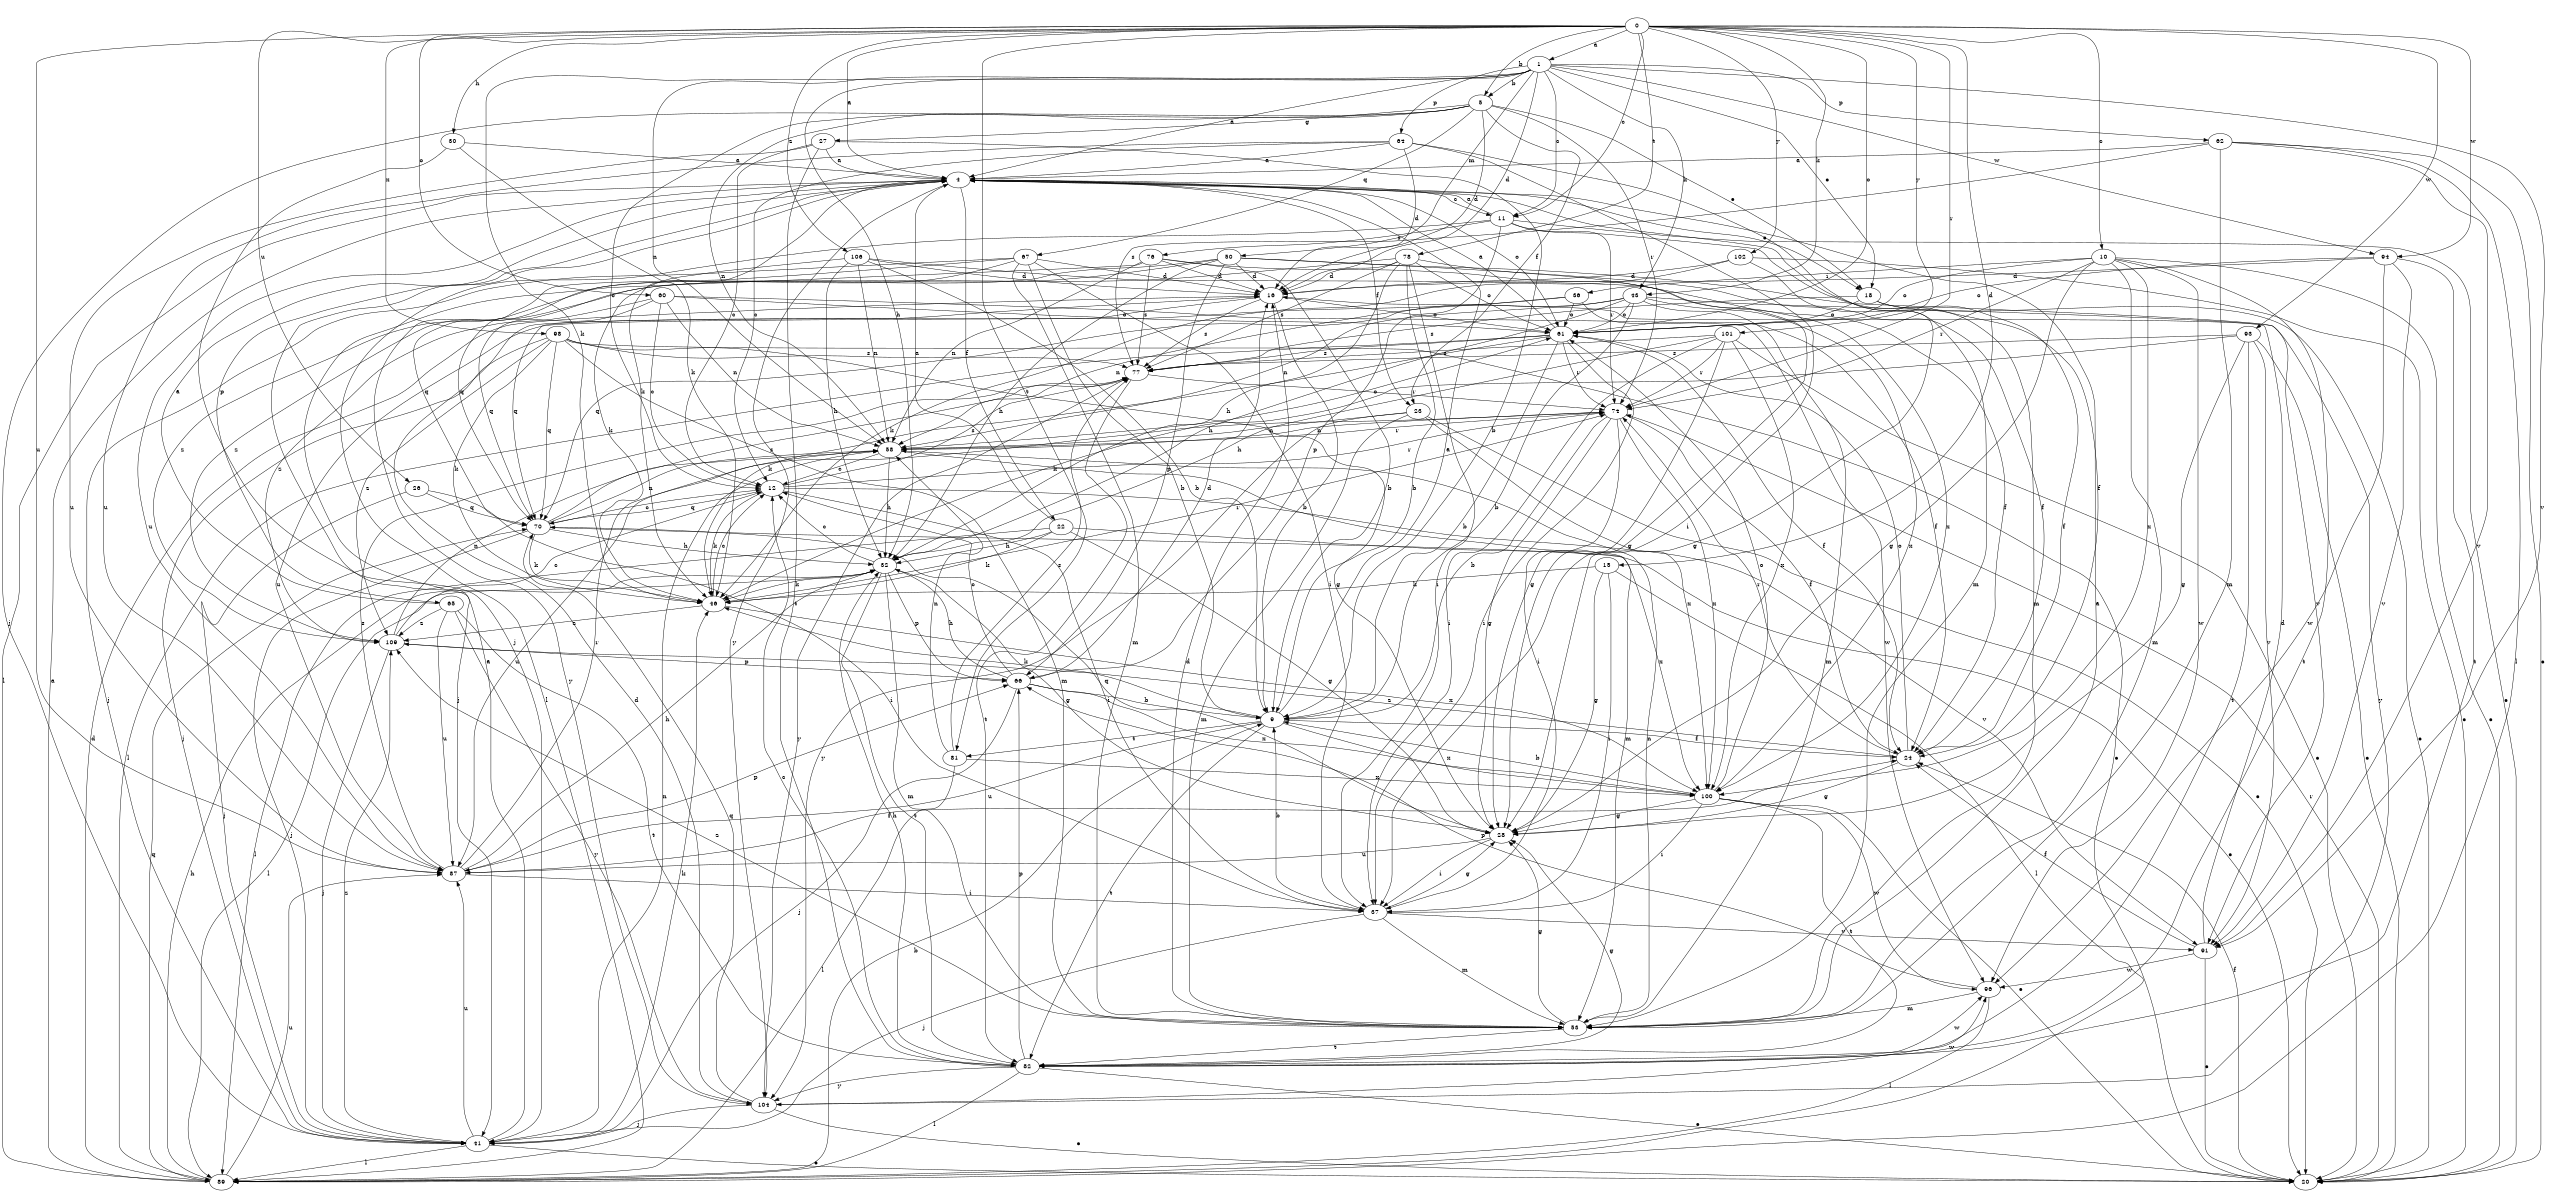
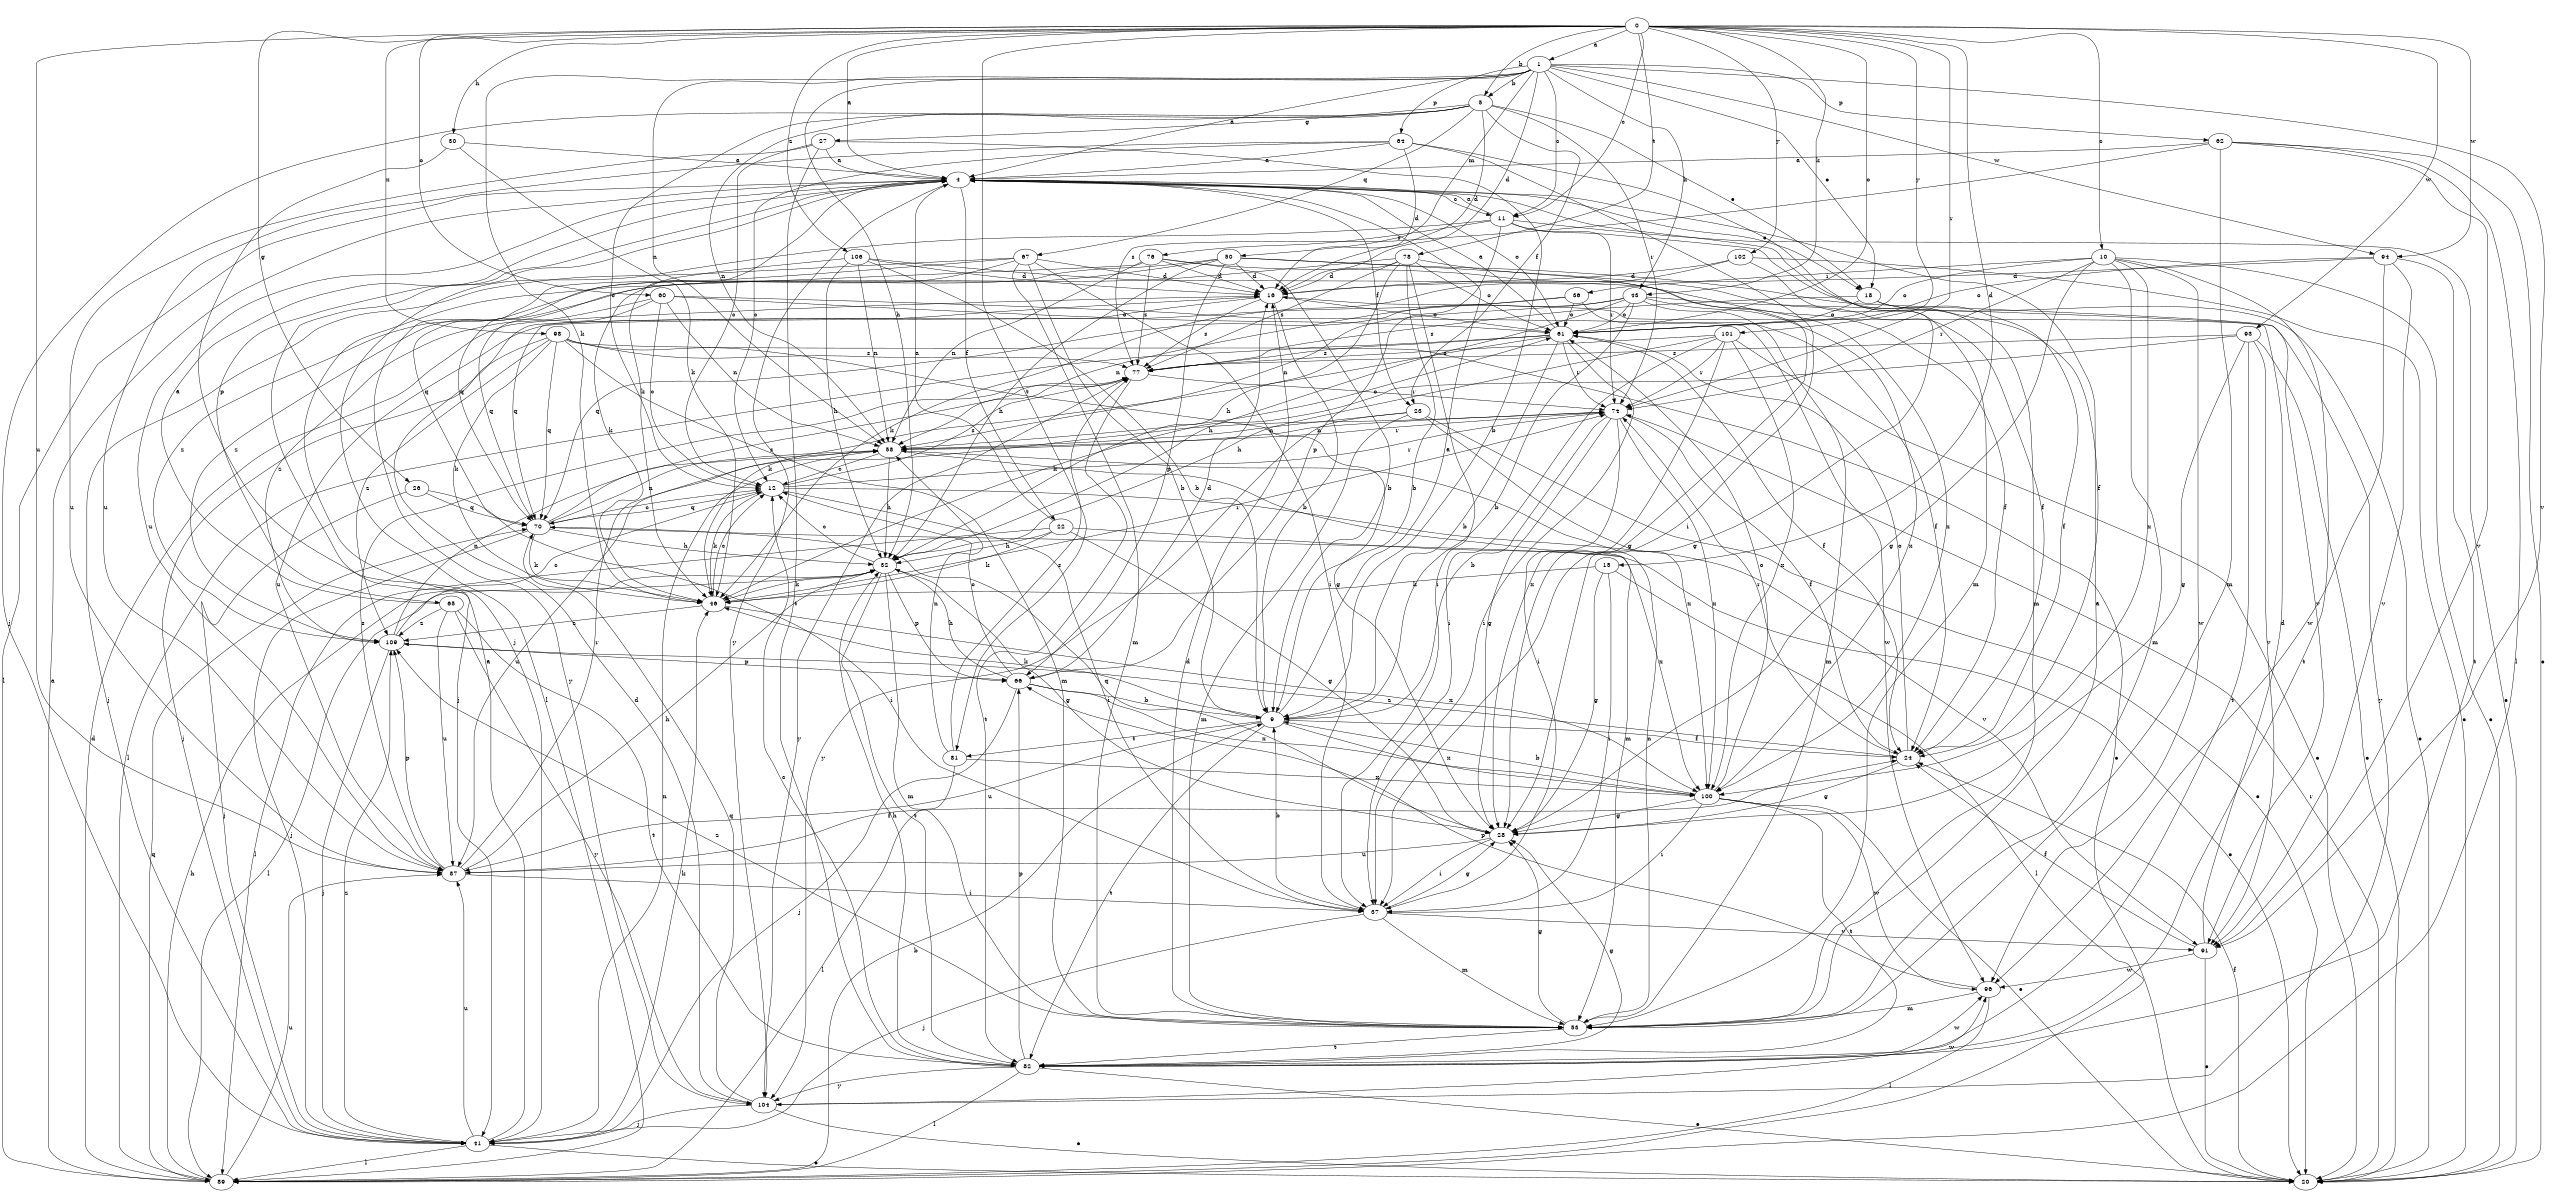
  strict digraph {
    fontname="DejaVu Serif"
    node [fontname="DejaVu Serif"]
    edge [fontname="DejaVu Serif"]
    0
    1
    4
    5
    10
    11
    15
    26
    30
    43
    60
    61
    74
    78
    81
    87
    93
    94
    98
    101
    102
    106
    16
    18
    32
    46
    50
    58
    62
    64
    91
    22
    23
    n34 [label=89]
    53
    65
    104
    12
    27
    41
    67
    82
    100
    20
    28
    36
    96
    24
    66
    76
    37
    70
    9
    109
    77
    0 -> 1 [label=a]
    0 -> 4 [label=a]
    0 -> 5 [label=b]
    0 -> 10 [label=c]
    0 -> 11 [label=c]
    0 -> 15 [label=d]
-   0 -> 26 [label=u]
+   0 -> 26 [label=g]
    0 -> 30 [label=h]
    0 -> 43 [label=k]
    0 -> 60 [label=o]
    0 -> 61 [label=o]
    0 -> 74 [label=r]
    0 -> 78 [label=t]
    0 -> 81 [label=t]
    0 -> 87 [label=u]
    0 -> 93 [label=w]
    0 -> 94 [label=w]
    0 -> 98 [label=x]
    0 -> 101 [label=y]
    0 -> 102 [label=y]
    0 -> 106 [label=z]
    1 -> 4 [label=a]
    1 -> 5 [label=b]
    1 -> 11 [label=c]
    1 -> 43 [label=k]
    1 -> 94 [label=w]
    1 -> 16 [label=d]
    1 -> 18 [label=e]
    1 -> 32 [label=h]
    1 -> 46 [label=k]
    1 -> 50 [label=m]
    1 -> 58 [label=n]
    1 -> 62 [label=p]
    1 -> 64 [label=p]
    1 -> 91 [label=v]
    4 -> 11 [label=c]
    4 -> 61 [label=o]
    4 -> 87 [label=u]
    4 -> 18 [label=e]
    4 -> 46 [label=k]
    4 -> 22 [label=f]
    4 -> 23 [label=f]
    4 -> n34 [label=l]
    4 -> 53 [label=m]
    4 -> 65 [label=p]
    4 -> 104 [label=y]
    5 -> 74 [label=r]
    5 -> 16 [label=d]
    5 -> 18 [label=e]
    5 -> 58 [label=n]
    5 -> 23 [label=f]
    5 -> 12 [label=c]
    5 -> 27 [label=g]
    5 -> 41 [label=j]
    5 -> 67 [label=q]
    10 -> 61 [label=o]
    10 -> 74 [label=r]
    10 -> 53 [label=m]
    10 -> 82 [label=t]
    10 -> 100 [label=x]
    10 -> 20 [label=e]
    10 -> 28 [label=g]
    10 -> 36 [label=i]
    10 -> 96 [label=w]
    11 -> 4 [label=a]
    11 -> 74 [label=r]
    11 -> n34 [label=l]
    11 -> 20 [label=e]
    11 -> 24 [label=f]
    11 -> 66 [label=p]
    11 -> 76 [label=s]
    15 -> 46 [label=k]
    15 -> n34 [label=l]
    15 -> 28 [label=g]
    15 -> 37 [label=i]
    26 -> 41 [label=j]
    26 -> 37 [label=i]
    26 -> 70 [label=q]
    30 -> 4 [label=a]
    30 -> 46 [label=k]
    30 -> 41 [label=j]
    43 -> 61 [label=o]
    43 -> 32 [label=h]
    43 -> 58 [label=n]
    43 -> 53 [label=m]
    43 -> 104 [label=y]
    43 -> 100 [label=x]
    43 -> 70 [label=q]
    43 -> 9 [label=b]
    60 -> 61 [label=o]
    60 -> 58 [label=n]
    60 -> 12 [label=c]
    60 -> 96 [label=w]
    60 -> 70 [label=q]
    60 -> 109 [label=z]
    61 -> 4 [label=a]
    61 -> 74 [label=r]
    61 -> 46 [label=k]
    61 -> n34 [label=l]
    61 -> 24 [label=f]
    61 -> 37 [label=i]
    61 -> 9 [label=b]
    61 -> 77 [label=s]
    74 -> 58 [label=n]
    74 -> 100 [label=x]
    74 -> 28 [label=g]
    74 -> 24 [label=f]
    74 -> 37 [label=i]
    74 -> 9 [label=b]
    78 -> 61 [label=o]
    78 -> 16 [label=d]
    78 -> 32 [label=h]
    78 -> 28 [label=g]
    78 -> 37 [label=i]
    78 -> 9 [label=b]
    78 -> 109 [label=z]
    78 -> 77 [label=s]
    81 -> 58 [label=n]
    81 -> n34 [label=l]
    81 -> 100 [label=x]
    81 -> 77 [label=s]
    87 -> 74 [label=r]
    87 -> 32 [label=h]
    87 -> 24 [label=f]
-   87 -> 66 [label=p]
+   87 -> 109 [label=p]
    87 -> 37 [label=i]
    87 -> 77 [label=s]
    93 -> 46 [label=k]
    93 -> 91 [label=v]
    93 -> 82 [label=t]
    93 -> 20 [label=e]
    93 -> 28 [label=g]
    93 -> 77 [label=s]
    94 -> 61 [label=o]
    94 -> 16 [label=d]
    94 -> 91 [label=v]
    94 -> 82 [label=t]
    94 -> 96 [label=w]
    98 -> 46 [label=k]
    98 -> 53 [label=m]
    98 -> 41 [label=j]
    98 -> 20 [label=e]
    98 -> 28 [label=g]
    98 -> 70 [label=q]
    98 -> 109 [label=z]
    98 -> 77 [label=s]
    101 -> 74 [label=r]
    101 -> 32 [label=h]
    101 -> 100 [label=x]
    101 -> 20 [label=e]
-   101 -> 28 [label=g]
+   101 -> 28 [label=x]
    101 -> 37 [label=i]
    101 -> 77 [label=s]
    102 -> 16 [label=d]
    102 -> 46 [label=k]
    102 -> 20 [label=e]
    102 -> 28 [label=g]
    106 -> 16 [label=d]
    106 -> 32 [label=h]
    106 -> 46 [label=k]
    106 -> 58 [label=n]
    106 -> 24 [label=f]
    106 -> 9 [label=b]
    16 -> 61 [label=o]
    16 -> 70 [label=q]
    16 -> 9 [label=b]
    16 -> 77 [label=s]
    18 -> 61 [label=o]
    18 -> 20 [label=e]
    18 -> 24 [label=f]
    18 -> 77 [label=s]
    32 -> 46 [label=k]
    32 -> n34 [label=l]
    32 -> 53 [label=m]
    32 -> 12 [label=c]
    32 -> 82 [label=t]
    32 -> 28 [label=g]
    32 -> 66 [label=p]
    46 -> 74 [label=r]
    46 -> 12 [label=c]
    46 -> 100 [label=x]
    46 -> 109 [label=z]
    50 -> 16 [label=d]
    50 -> 32 [label=h]
    50 -> 91 [label=v]
    50 -> 24 [label=f]
    50 -> 66 [label=p]
    50 -> 70 [label=q]
    50 -> 109 [label=z]
    58 -> 61 [label=o]
    58 -> 74 [label=r]
    58 -> 87 [label=u]
    58 -> 32 [label=h]
    58 -> 53 [label=m]
    58 -> 12 [label=c]
    62 -> 4 [label=a]
    62 -> 91 [label=v]
    62 -> n34 [label=l]
    62 -> 53 [label=m]
    62 -> 20 [label=e]
    62 -> 77 [label=s]
    64 -> 4 [label=a]
    64 -> 87 [label=u]
    64 -> 16 [label=d]
    64 -> 53 [label=m]
    64 -> 12 [label=c]
    64 -> 37 [label=i]
    91 -> 16 [label=d]
    91 -> 20 [label=e]
    91 -> 96 [label=w]
    91 -> 24 [label=f]
    22 -> 4 [label=a]
    22 -> 32 [label=h]
    22 -> 46 [label=k]
    22 -> n34 [label=l]
    22 -> 100 [label=x]
    22 -> 28 [label=g]
    23 -> 58 [label=n]
    23 -> 53 [label=m]
    23 -> 104 [label=y]
    23 -> 100 [label=x]
    23 -> 20 [label=e]
    n34 -> 4 [label=a]
    n34 -> 87 [label=u]
    n34 -> 16 [label=d]
    n34 -> 32 [label=h]
    n34 -> 70 [label=q]
    n34 -> 9 [label=b]
    53 -> 4 [label=a]
    53 -> 16 [label=d]
    53 -> 58 [label=n]
    53 -> 82 [label=t]
    53 -> 28 [label=g]
    53 -> 109 [label=z]
    65 -> 4 [label=a]
    65 -> 87 [label=u]
    65 -> 104 [label=y]
    65 -> 82 [label=t]
    65 -> 109 [label=z]
    104 -> 16 [label=d]
    104 -> 41 [label=j]
    104 -> 20 [label=e]
    104 -> 96 [label=w]
    104 -> 70 [label=q]
    12 -> 74 [label=r]
    12 -> 46 [label=k]
    12 -> 91 [label=v]
    12 -> 37 [label=i]
    12 -> 70 [label=q]
    12 -> 77 [label=s]
    27 -> 4 [label=a]
    27 -> 87 [label=u]
    27 -> 12 [label=c]
    27 -> 82 [label=t]
    27 -> 9 [label=b]
    41 -> 4 [label=a]
    41 -> 87 [label=u]
    41 -> 46 [label=k]
    41 -> 58 [label=n]
    41 -> n34 [label=l]
    41 -> 20 [label=e]
    41 -> 109 [label=z]
    67 -> 16 [label=d]
    67 -> 53 [label=m]
    67 -> 104 [label=y]
    67 -> 41 [label=j]
    67 -> 37 [label=i]
    67 -> 70 [label=q]
    67 -> 9 [label=b]
    82 -> 32 [label=h]
    82 -> n34 [label=l]
    82 -> 104 [label=y]
    82 -> 12 [label=c]
    82 -> 20 [label=e]
    82 -> 28 [label=g]
    82 -> 96 [label=w]
    82 -> 66 [label=p]
    100 -> 61 [label=o]
    100 -> 82 [label=t]
    100 -> 20 [label=e]
    100 -> 28 [label=g]
    100 -> 96 [label=w]
    100 -> 37 [label=i]
    100 -> 9 [label=b]
    20 -> 74 [label=r]
    20 -> 24 [label=f]
    28 -> 87 [label=u]
    28 -> 37 [label=i]
    28 -> 70 [label=q]
    36 -> 61 [label=o]
    36 -> 87 [label=u]
    36 -> 58 [label=n]
    36 -> 24 [label=f]
    96 -> n34 [label=l]
    96 -> 53 [label=m]
    96 -> 66 [label=p]
    24 -> 61 [label=o]
    24 -> 74 [label=r]
    24 -> 28 [label=g]
    24 -> 109 [label=z]
    66 -> 16 [label=d]
    66 -> 32 [label=h]
    66 -> 12 [label=c]
    66 -> 41 [label=j]
    66 -> 100 [label=x]
    66 -> 9 [label=b]
    76 -> 16 [label=d]
    76 -> 58 [label=n]
    76 -> 41 [label=j]
    76 -> 100 [label=x]
    76 -> 9 [label=b]
    76 -> 77 [label=s]
    37 -> 91 [label=v]
    37 -> 53 [label=m]
    37 -> 41 [label=j]
    37 -> 28 [label=g]
    37 -> 9 [label=b]
    70 -> 32 [label=h]
    70 -> 46 [label=k]
    70 -> 58 [label=n]
    70 -> 12 [label=c]
    70 -> 41 [label=j]
    70 -> 20 [label=e]
    70 -> 77 [label=s]
    9 -> 4 [label=a]
    9 -> 81 [label=t]
    9 -> 87 [label=u]
    9 -> 46 [label=k]
    9 -> 82 [label=t]
    9 -> 100 [label=x]
    9 -> 24 [label=f]
    109 -> 58 [label=n]
    109 -> 12 [label=c]
    109 -> 41 [label=j]
    109 -> 66 [label=p]
    77 -> 74 [label=r]
    77 -> 104 [label=y]
    77 -> 82 [label=t]
  }
